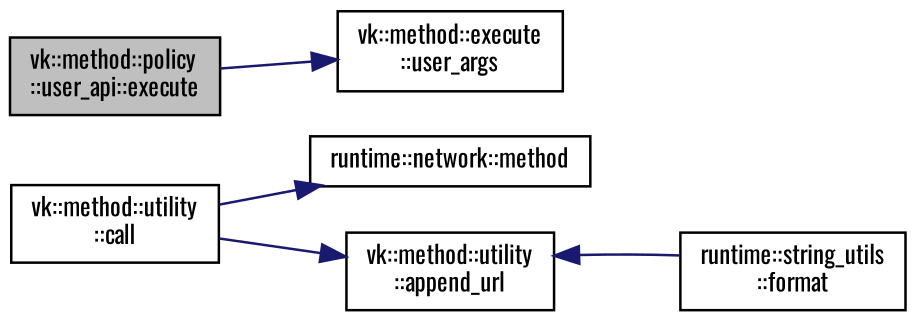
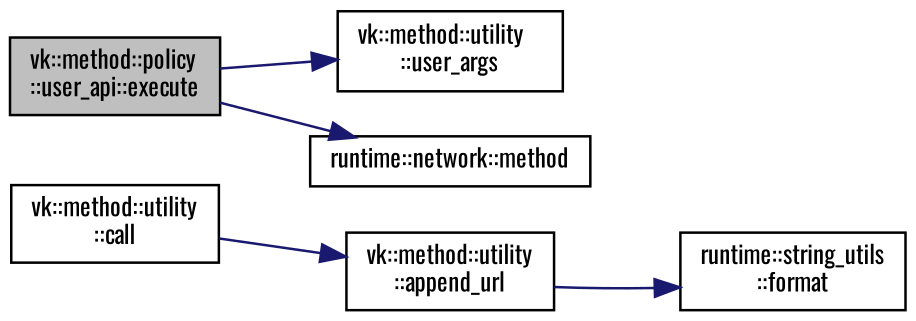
  digraph {
    fontname=Oswald
    rankdir=LR
    node [color=black fillcolor=white fontname=Oswald fontsize=10 shape=record style=filled]
    edge [color=midnightblue fontname=Oswald fontsize=10 labelfontname=Helvetica labelfontsize=10 style=solid]
    n1 [fillcolor=grey75 fontcolor=black height=0.2 label="vk::method::policy\l::user_api::execute" width=0.4]
-   n2 [height=0.2 label="vk::method::execute\l::user_args" width=0.4]
+   n2 [height=0.2 label="vk::method::utility\l::user_args" width=0.4]
    n3 [height=0.2 label="vk::method::utility\l::call" width=0.4]
    n4 [height=0.2 label="vk::method::utility\l::append_url" width=0.4]
    n5 [height=0.2 label="runtime::network::method" width=0.4]
    n6 [height=0.2 label="runtime::string_utils\l::format" width=0.4]
    n1 -> n2
    n3 -> n4
-   n3 -> n5
-   n6 -> n4
+   n1 -> n5
+   n4 -> n6
  }
